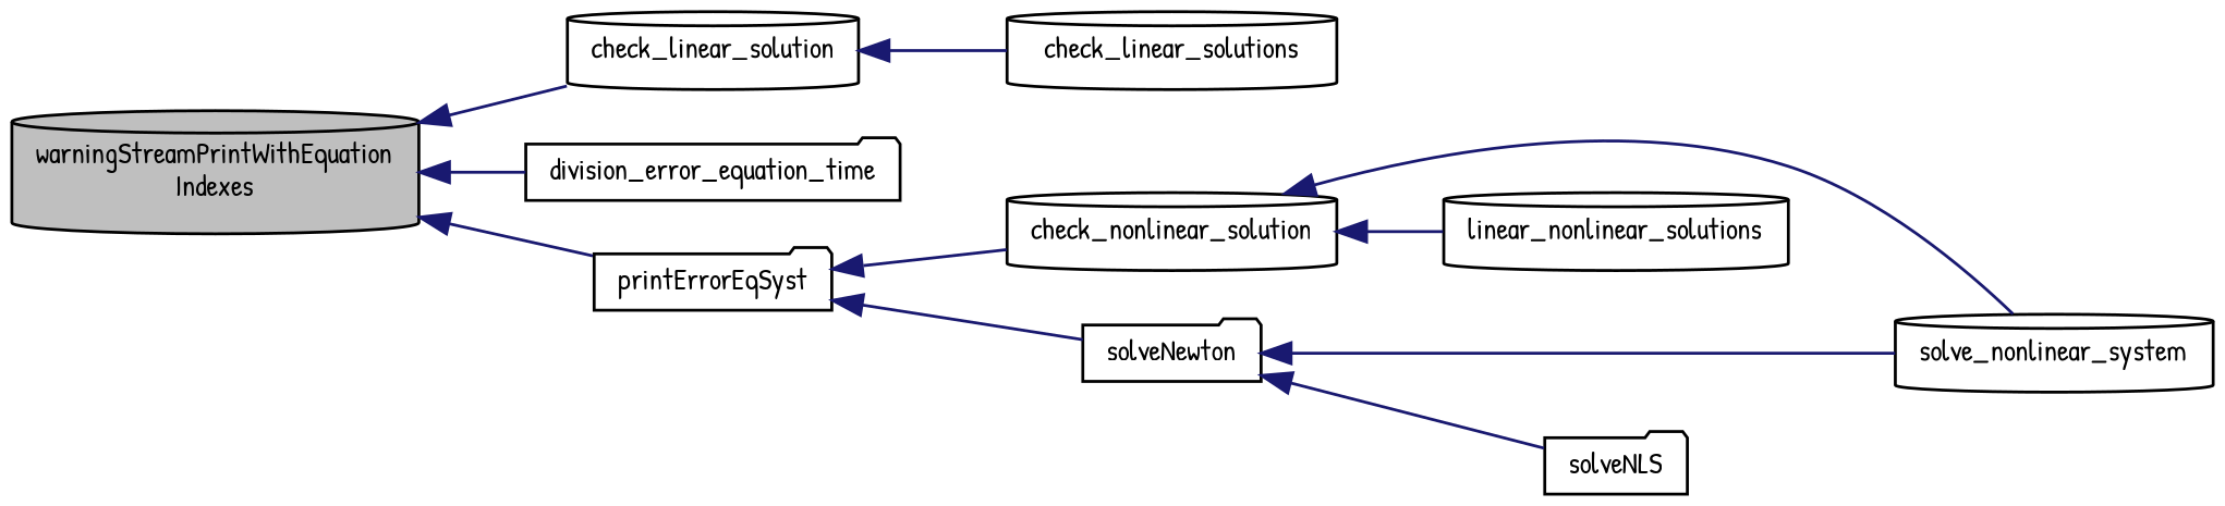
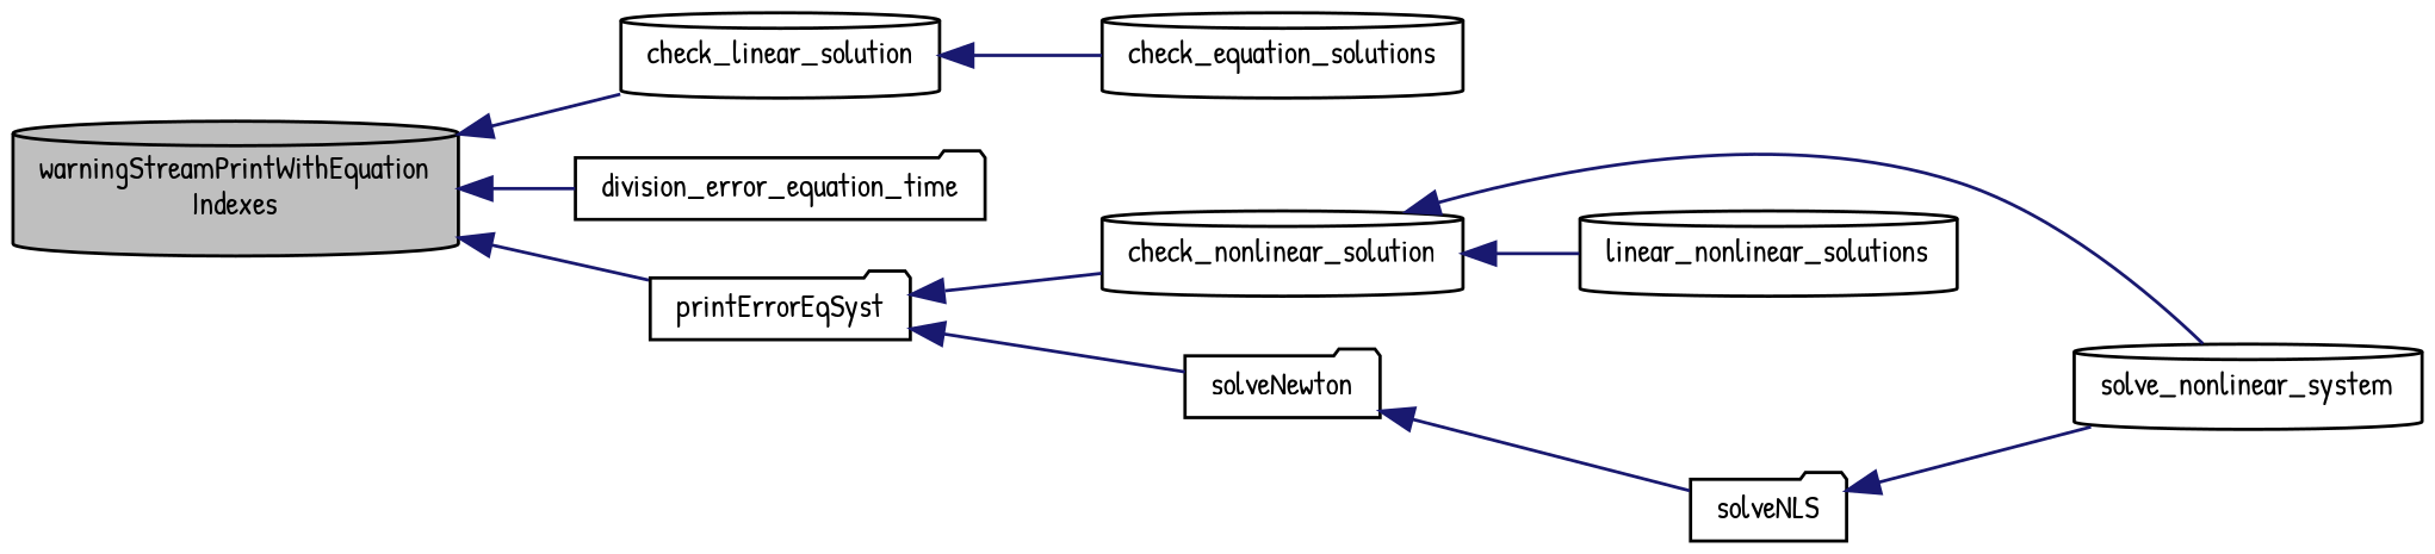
  digraph {
    fontname="Patrick Hand"
    rankdir=LR
    node [color=black fillcolor=white fontname="Patrick Hand" fontsize=10 shape=cylinder style=filled]
    edge [color=midnightblue dir=back fontname="Patrick Hand" fontsize=10 labelfontname=Helvetica labelfontsize=10 style=solid]
    n1 [fillcolor=grey75 fontcolor=black height=0.2 label="warningStreamPrintWithEquation\lIndexes" width=0.4]
    n2 [height=0.2 label=check_linear_solution width=0.4]
    n3 [height=0.2 label=division_error_equation_time shape=folder width=0.4]
    n4 [height=0.2 label=printErrorEqSyst shape=folder width=0.4]
-   n5 [height=0.2 label=check_linear_solutions width=0.4]
+   n5 [height=0.2 label=check_equation_solutions width=0.4]
    n6 [height=0.2 label=check_nonlinear_solution width=0.4]
    n7 [height=0.2 label=solve_nonlinear_system width=0.4]
    n8 [height=0.2 label=linear_nonlinear_solutions width=0.4]
    n9 [height=0.2 label=solveNewton shape=folder width=0.4]
    n10 [height=0.2 label=solveNLS shape=folder width=0.4]
    n1 -> n2
    n1 -> n3
    n1 -> n4
    n2 -> n5
    n4 -> n6
    n4 -> n9
    n6 -> n7
    n6 -> n8
    n9 -> n10
-   n9 -> n7
+   n10 -> n7
  }
